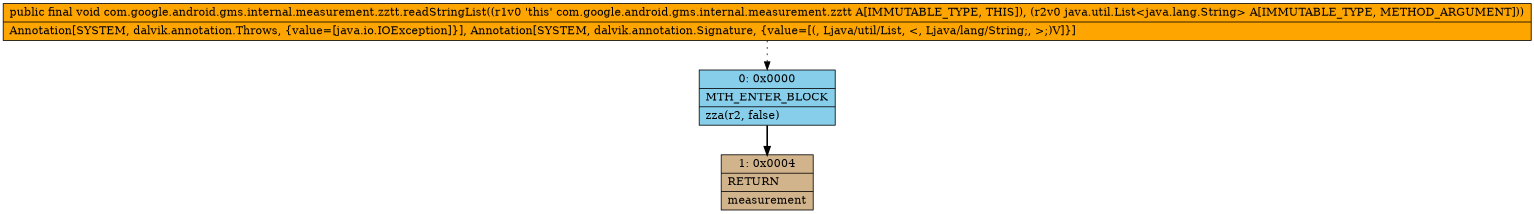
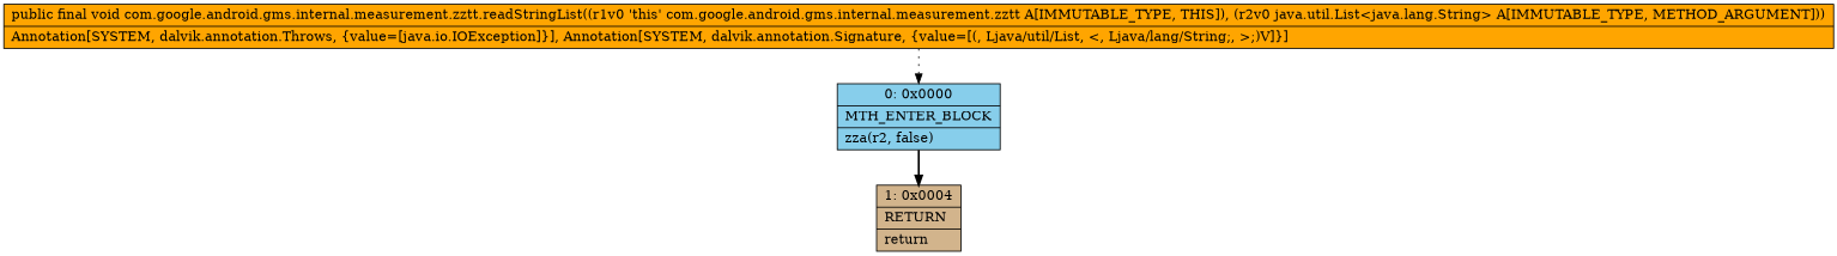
  digraph {
    node [shape=record style=filled]
    n1 [label="{0\:\ 0x0000|MTH_ENTER_BLOCK\l|zza(r2, false)\l}" fillcolor=skyblue]
-   n2 [label="{1\:\ 0x0004|RETURN\l|measurement\l}" fillcolor=tan]
+   n2 [label="{1\:\ 0x0004|RETURN\l|return\l}" fillcolor=tan]
    n3 [label="{public final void com.google.android.gms.internal.measurement.zztt.readStringList((r1v0 'this' com.google.android.gms.internal.measurement.zztt A[IMMUTABLE_TYPE, THIS]), (r2v0 java.util.List\<java.lang.String\> A[IMMUTABLE_TYPE, METHOD_ARGUMENT]))  | Annotation[SYSTEM, dalvik.annotation.Throws, \{value=[java.io.IOException]\}], Annotation[SYSTEM, dalvik.annotation.Signature, \{value=[(, Ljava\/util\/List, \<, Ljava\/lang\/String;, \>;)V]\}]\l}" fillcolor=orange]
    n1 -> n2 [style=bold]
    n3 -> n1 [style=dotted]
  }
